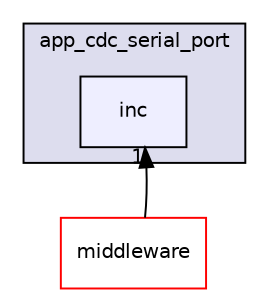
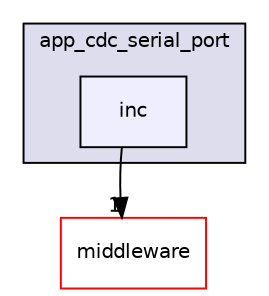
  digraph {
    compound=true
    node [fontname=Helvetica fontsize=10 shape=box style=filled]
    n1 [fillcolor="#eeeeff" label=inc pencolor=black]
    n2 [color=red fillcolor=white label=middleware]
    subgraph cluster_1 {
      bgcolor="#ddddee"
      fontname=Helvetica
      fontsize=10
      label=app_cdc_serial_port
      pencolor=black
      n1
    }
-   n2 -> n1 [headlabel=1 labeldistance=1.5 labelfontname=Helvetica labelfontsize=10]
+   n1 -> n2 [headlabel=1 labeldistance=1.5 labelfontname=Helvetica labelfontsize=10]
  }
